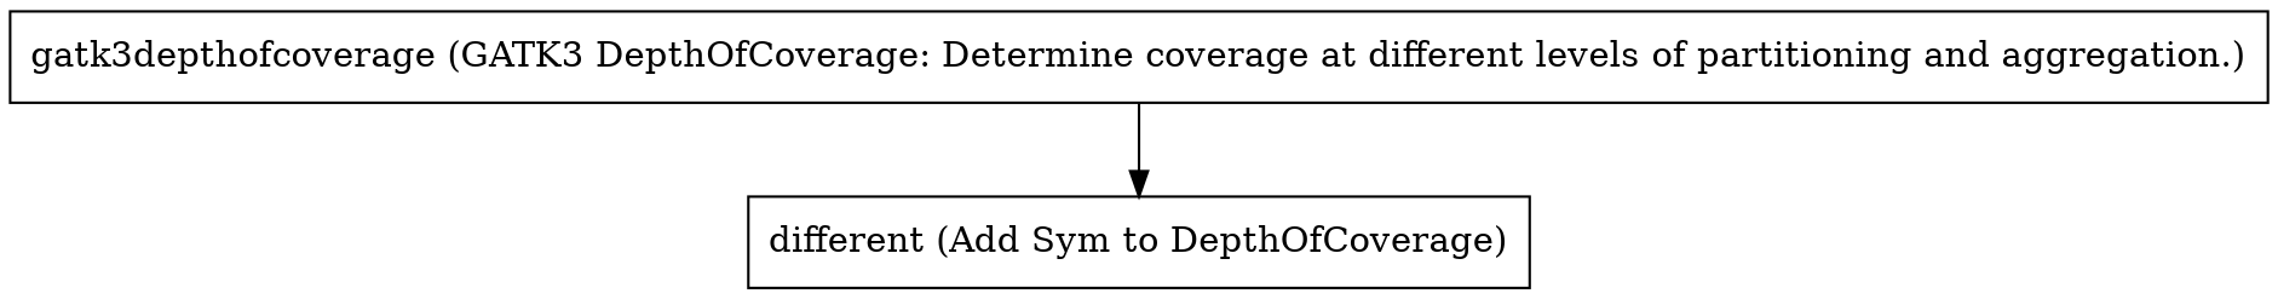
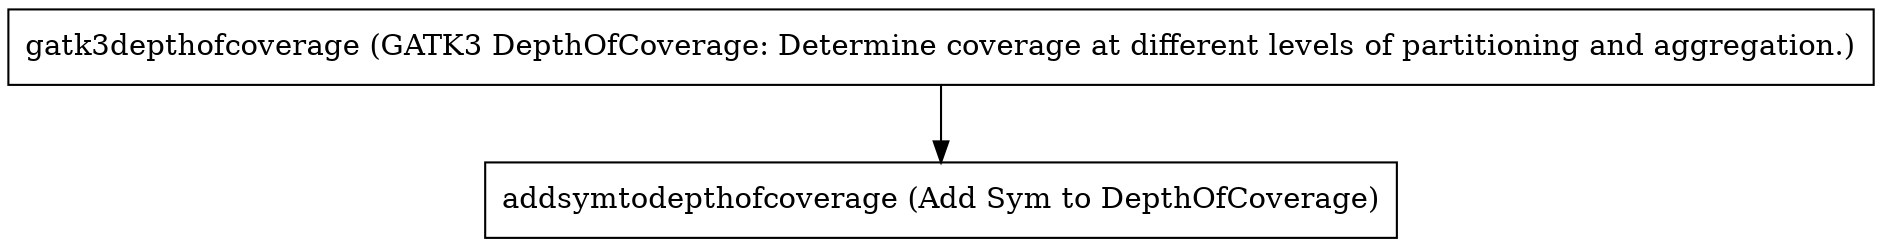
  digraph {
    node [shape=record]
    n1 [label="gatk3depthofcoverage (GATK3 DepthOfCoverage: Determine coverage at different levels of partitioning and aggregation.)"]
-   n2 [label="different (Add Sym to DepthOfCoverage)"]
+   n2 [label="addsymtodepthofcoverage (Add Sym to DepthOfCoverage)"]
    n1 -> n2
  }
